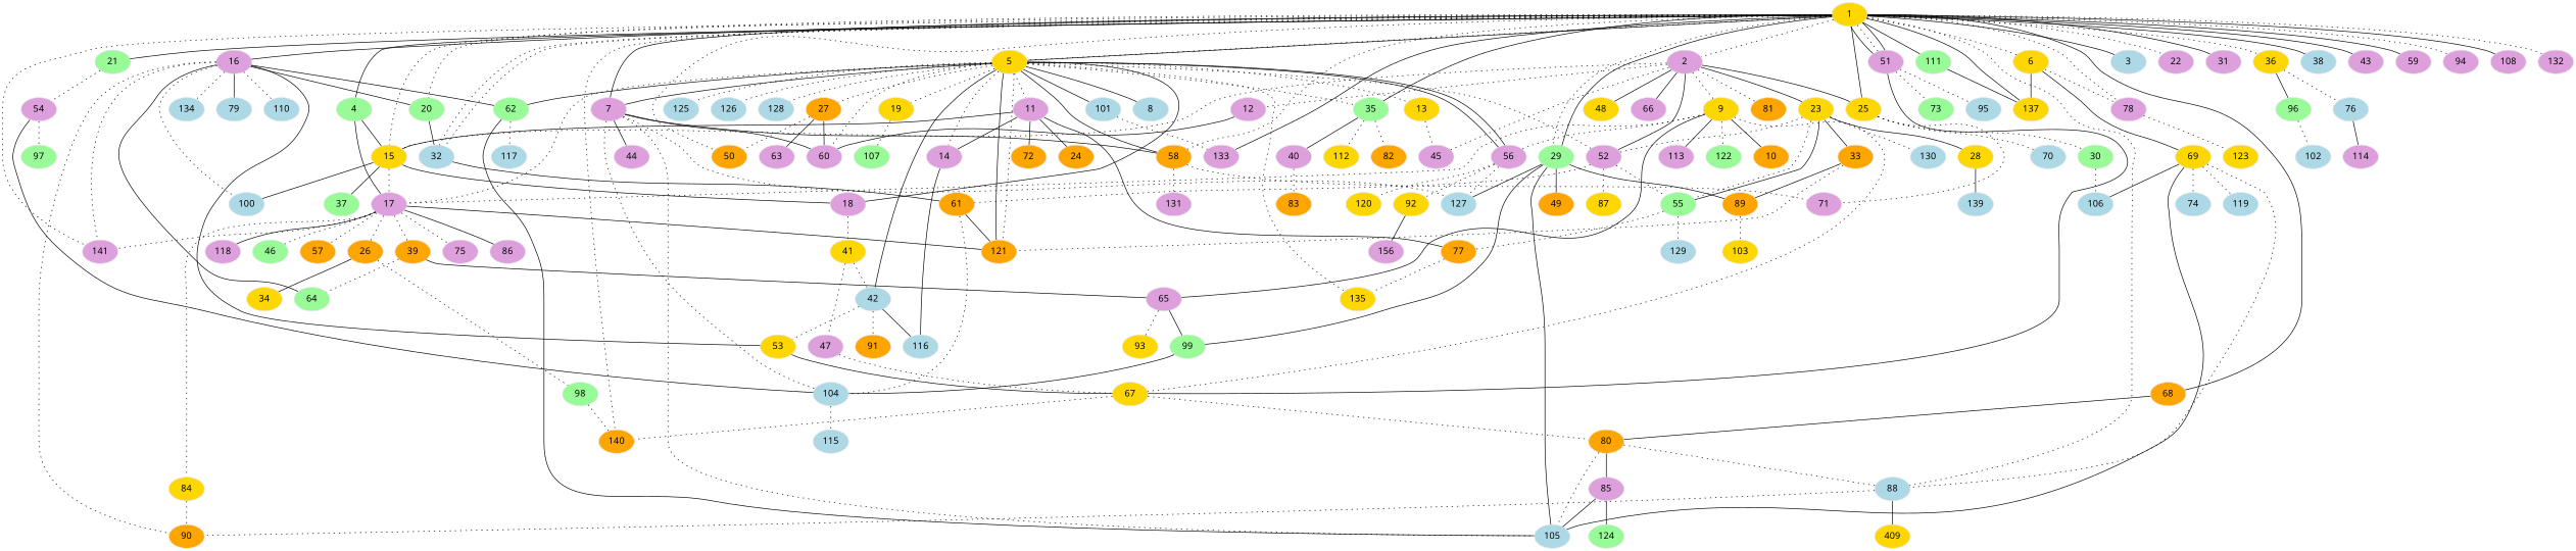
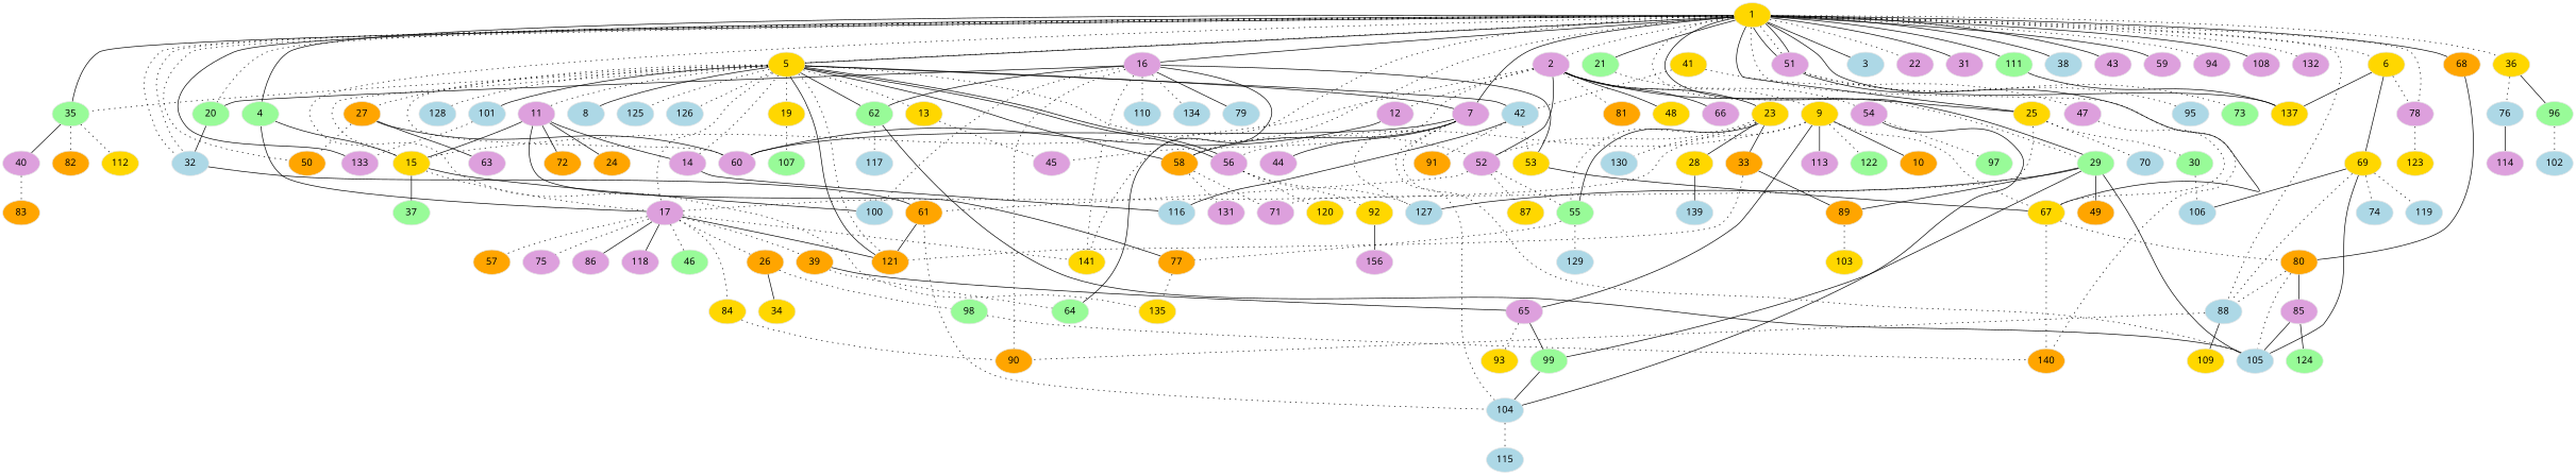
  graph {
    fontname="Noto Sans"
    node [color=gray90 fillcolor=plum fontname="Noto Sans" style=filled]
    edge [fontname="Noto Sans" style=dotted]
    1 [fillcolor=gold]
    2
    3 [fillcolor=lightblue]
    4 [fillcolor=palegreen]
    5 [fillcolor=gold]
    6 [fillcolor=gold]
    7
    15 [fillcolor=gold]
    16
    20 [fillcolor=palegreen]
    21 [fillcolor=palegreen]
    22
    25 [fillcolor=gold]
    29 [fillcolor=palegreen]
    31
    32 [fillcolor=lightblue]
    35 [fillcolor=palegreen]
    36 [fillcolor=gold]
    38 [fillcolor=lightblue]
    43
    50 [fillcolor=orange]
    51
    58 [fillcolor=orange]
    59
    68 [fillcolor=orange]
    78
    88 [fillcolor=lightblue]
    94
    108
    111 [fillcolor=palegreen]
    132
    133
    137 [fillcolor=gold]
    140 [fillcolor=orange]
-   141
+   141 [fillcolor=gold]
    9 [fillcolor=gold]
    12
    23 [fillcolor=gold]
    45
    48 [fillcolor=gold]
    52
    66
    81 [fillcolor=orange]
    17
    8 [fillcolor=lightblue]
    11
    13 [fillcolor=gold]
    14
-   18
    19 [fillcolor=gold]
    27 [fillcolor=orange]
    42 [fillcolor=lightblue]
    56
    60
    62 [fillcolor=palegreen]
    101 [fillcolor=lightblue]
    121 [fillcolor=orange]
    125 [fillcolor=lightblue]
    126 [fillcolor=lightblue]
    128 [fillcolor=lightblue]
    135 [fillcolor=gold]
    69 [fillcolor=gold]
    44
    104 [fillcolor=lightblue]
    105 [fillcolor=lightblue]
    127 [fillcolor=lightblue]
    37 [fillcolor=palegreen]
    100 [fillcolor=lightblue]
    53 [fillcolor=gold]
    64 [fillcolor=palegreen]
    79 [fillcolor=lightblue]
    90 [fillcolor=orange]
    110 [fillcolor=lightblue]
    134 [fillcolor=lightblue]
    54
    30 [fillcolor=palegreen]
    70 [fillcolor=lightblue]
    71
    49 [fillcolor=orange]
    89 [fillcolor=orange]
    99 [fillcolor=palegreen]
    61 [fillcolor=orange]
    40
    82 [fillcolor=orange]
    112 [fillcolor=gold]
    76 [fillcolor=lightblue]
    96 [fillcolor=palegreen]
    67 [fillcolor=gold]
    73 [fillcolor=palegreen]
    95 [fillcolor=lightblue]
    131
    80 [fillcolor=orange]
    123 [fillcolor=gold]
-   109 [fillcolor=gold label=409]
+   109 [fillcolor=gold]
    10 [fillcolor=orange]
    65
    113
    122 [fillcolor=palegreen]
    28 [fillcolor=gold]
    33 [fillcolor=orange]
    55 [fillcolor=palegreen]
    130 [fillcolor=lightblue]
    87 [fillcolor=gold]
    26 [fillcolor=orange]
    39 [fillcolor=orange]
    46 [fillcolor=palegreen]
    57 [fillcolor=orange]
    75
    84 [fillcolor=gold]
    86
    118
    24 [fillcolor=orange]
    72 [fillcolor=orange]
    77 [fillcolor=orange]
    116 [fillcolor=lightblue]
    41 [fillcolor=gold]
    107 [fillcolor=palegreen]
    63
    91 [fillcolor=orange]
    92 [fillcolor=gold]
    120 [fillcolor=gold]
    117 [fillcolor=lightblue]
    106 [fillcolor=lightblue]
    74 [fillcolor=lightblue]
    119 [fillcolor=lightblue]
    115 [fillcolor=lightblue]
    93 [fillcolor=gold]
    34 [fillcolor=gold]
    98 [fillcolor=palegreen]
    47
    97 [fillcolor=palegreen]
    139 [fillcolor=lightblue]
    129 [fillcolor=lightblue]
    103 [fillcolor=gold]
    83 [fillcolor=orange]
    114
    102 [fillcolor=lightblue]
    n138 [label=156]
    85
    124 [fillcolor=palegreen]
    1 -- 2
    1 -- 3 [style=solid]
    1 -- 4 [style=solid]
    1 -- 5
    1 -- 5 [style=solid]
    1 -- 6
    1 -- 7 [style=solid]
    1 -- 15
    1 -- 16 [style=solid]
    1 -- 20
    1 -- 21 [style=solid]
    1 -- 22
    1 -- 25 [style=solid]
    1 -- 29
    1 -- 29 [style=solid]
    1 -- 31 [style=solid]
    1 -- 32
    1 -- 32
    1 -- 35 [style=solid]
    1 -- 36
    1 -- 38 [style=solid]
    1 -- 43 [style=solid]
    1 -- 50
    1 -- 51 [style=solid]
    1 -- 51
    1 -- 51 [style=solid]
    1 -- 58
    1 -- 59 [style=solid]
    1 -- 68 [style=solid]
    1 -- 78
    1 -- 88
    1 -- 94
    1 -- 108 [style=solid]
    1 -- 111 [style=solid]
    1 -- 132
    1 -- 133 [style=solid]
    1 -- 137 [style=solid]
    1 -- 140
    1 -- 141
    2 -- 15
    2 -- 25 [style=solid]
    2 -- 9
    2 -- 12
    2 -- 23 [style=solid]
    2 -- 45
    2 -- 48 [style=solid]
    2 -- 52 [style=solid]
    2 -- 66 [style=solid]
    2 -- 81
    4 -- 15 [style=solid]
    4 -- 17 [style=solid]
    5 -- 7 [style=solid]
    5 -- 35
    5 -- 58 [style=solid]
    5 -- 52
    5 -- 17
    5 -- 8 [style=solid]
    5 -- 11
    5 -- 13
    5 -- 14
-   5 -- 18 [style=solid]
    5 -- 19
    5 -- 27
    5 -- 42 [style=solid]
    5 -- 56 [style=solid]
    5 -- 56 [style=solid]
    5 -- 60
    5 -- 62 [style=solid]
    5 -- 101 [style=solid]
    5 -- 121 [style=solid]
    5 -- 121
    5 -- 125
    5 -- 126
    5 -- 128
    5 -- 135
    6 -- 78
    6 -- 137 [style=solid]
    6 -- 69 [style=solid]
    7 -- 58 [style=solid]
    7 -- 60 [style=solid]
    7 -- 44 [style=solid]
    7 -- 104
    7 -- 105
    7 -- 127
    15 -- 17
-   15 -- 18 [style=solid]
    15 -- 37 [style=solid]
    15 -- 100 [style=solid]
    16 -- 20 [style=solid]
    16 -- 141
    16 -- 62 [style=solid]
    16 -- 100
    16 -- 53 [style=solid]
    16 -- 64 [style=solid]
    16 -- 79 [style=solid]
    16 -- 90
    16 -- 110
    16 -- 134
    20 -- 32 [style=solid]
    21 -- 54
    25 -- 30
    25 -- 70
    25 -- 71
    29 -- 105 [style=solid]
    29 -- 127 [style=solid]
    29 -- 49 [style=solid]
    29 -- 89 [style=solid]
    29 -- 99 [style=solid]
    32 -- 61 [style=solid]
    35 -- 40 [style=solid]
    35 -- 82
    35 -- 112
    36 -- 76
    36 -- 96 [style=solid]
    51 -- 67 [style=solid]
    51 -- 73
    51 -- 95
    58 -- 71
    58 -- 131
    68 -- 80 [style=solid]
    78 -- 123
    88 -- 90
    88 -- 109 [style=solid]
    111 -- 137 [style=solid]
    9 -- 17
    9 -- 56
    9 -- 67
    9 -- 10 [style=solid]
    9 -- 65 [style=solid]
    9 -- 113 [style=solid]
    9 -- 122
    12 -- 60 [style=solid]
    23 -- 52
    23 -- 28 [style=solid]
    23 -- 33 [style=solid]
    23 -- 55
    23 -- 55 [style=solid]
    23 -- 130
    52 -- 61
    52 -- 55
    52 -- 87
    17 -- 141
    17 -- 121 [style=solid]
    17 -- 26
    17 -- 39
    17 -- 46
    17 -- 57
    17 -- 75
    17 -- 84
    17 -- 86 [style=solid]
    17 -- 118 [style=solid]
    11 -- 15 [style=solid]
    11 -- 14 [style=solid]
    11 -- 24 [style=solid]
    11 -- 72 [style=solid]
    11 -- 77 [style=solid]
    13 -- 45
    14 -- 116 [style=solid]
-   18 -- 41
    19 -- 107
    27 -- 50
    27 -- 60 [style=solid]
    27 -- 63 [style=solid]
    42 -- 53
    42 -- 116 [style=solid]
    42 -- 91
    56 -- 127
    56 -- 92
    56 -- 120
    62 -- 105 [style=solid]
    62 -- 117
    101 -- 133
    69 -- 88
    69 -- 105 [style=solid]
    69 -- 106 [style=solid]
    69 -- 74
    69 -- 119
    104 -- 115
    53 -- 67 [style=solid]
    54 -- 104 [style=solid]
    54 -- 97
    30 -- 106
    89 -- 103
    99 -- 104 [style=solid]
    61 -- 121 [style=solid]
    61 -- 104
    40 -- 83
    76 -- 114 [style=solid]
    96 -- 102
    67 -- 140
    67 -- 80
    80 -- 88
    80 -- 105
    80 -- 85 [style=solid]
    65 -- 99 [style=solid]
    65 -- 93
    28 -- 139 [style=solid]
    33 -- 121
    33 -- 89 [style=solid]
    55 -- 77
    55 -- 129
    26 -- 34 [style=solid]
    26 -- 98
    39 -- 64
    39 -- 65 [style=solid]
    84 -- 90
    77 -- 135
    41 -- 42
    41 -- 47
    92 -- n138 [style=solid]
    98 -- 140
    47 -- 67
    85 -- 105 [style=solid]
    85 -- 124 [style=solid]
  }
